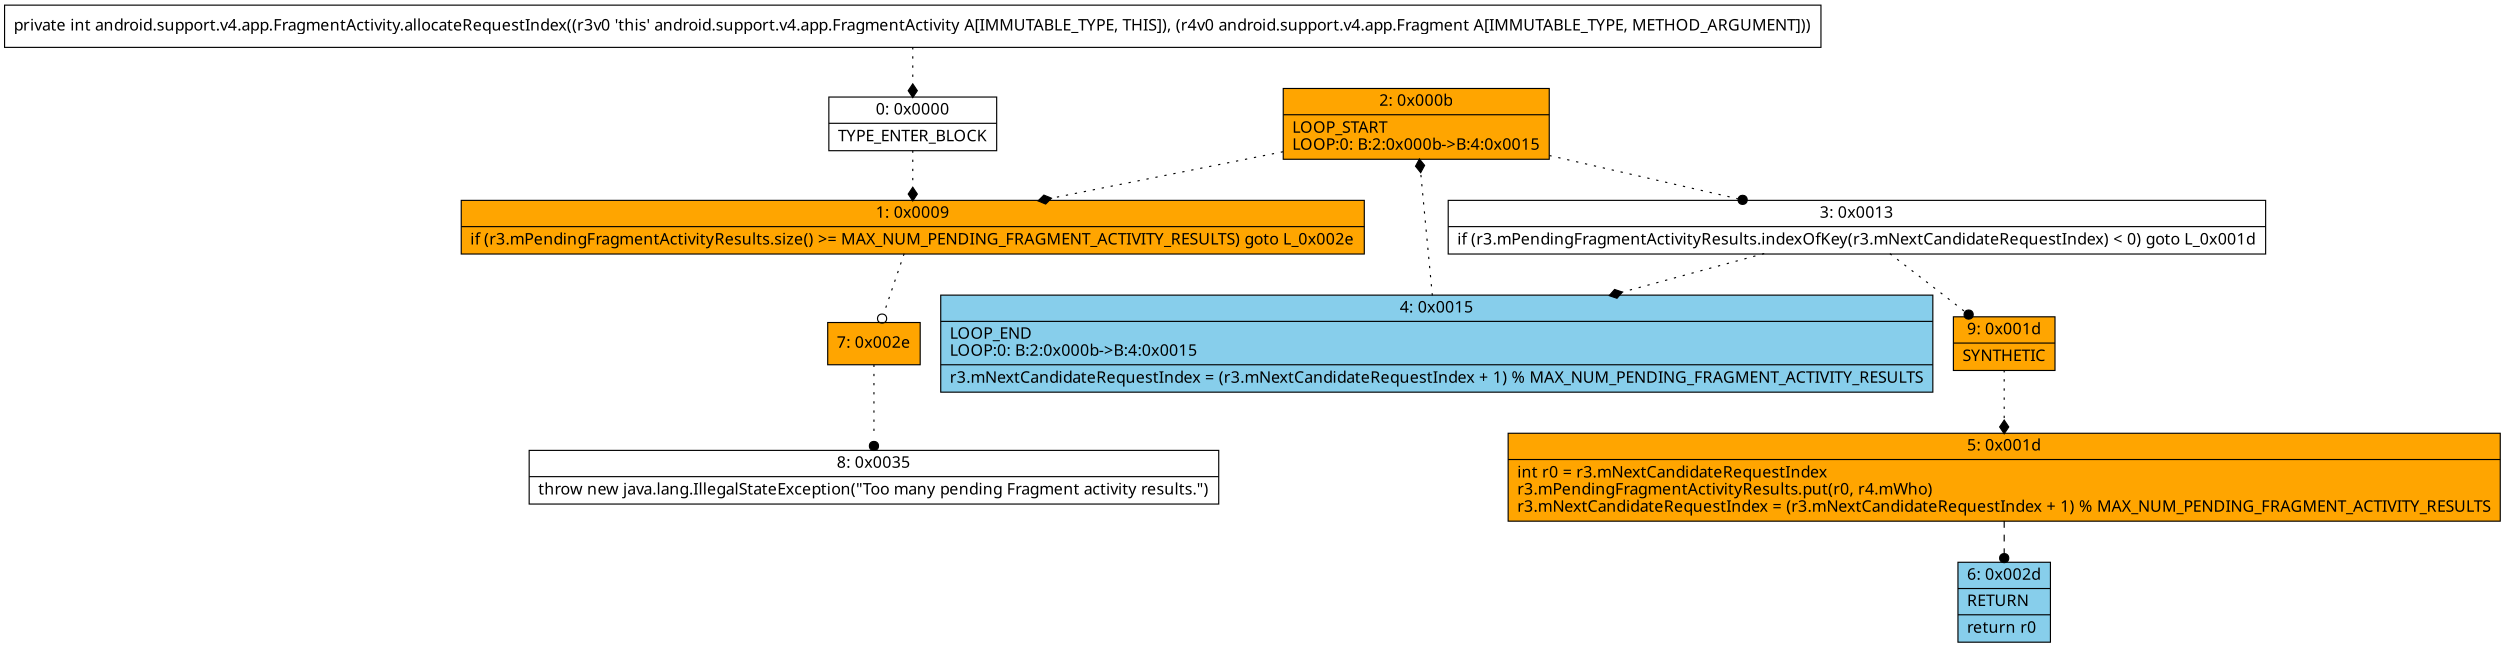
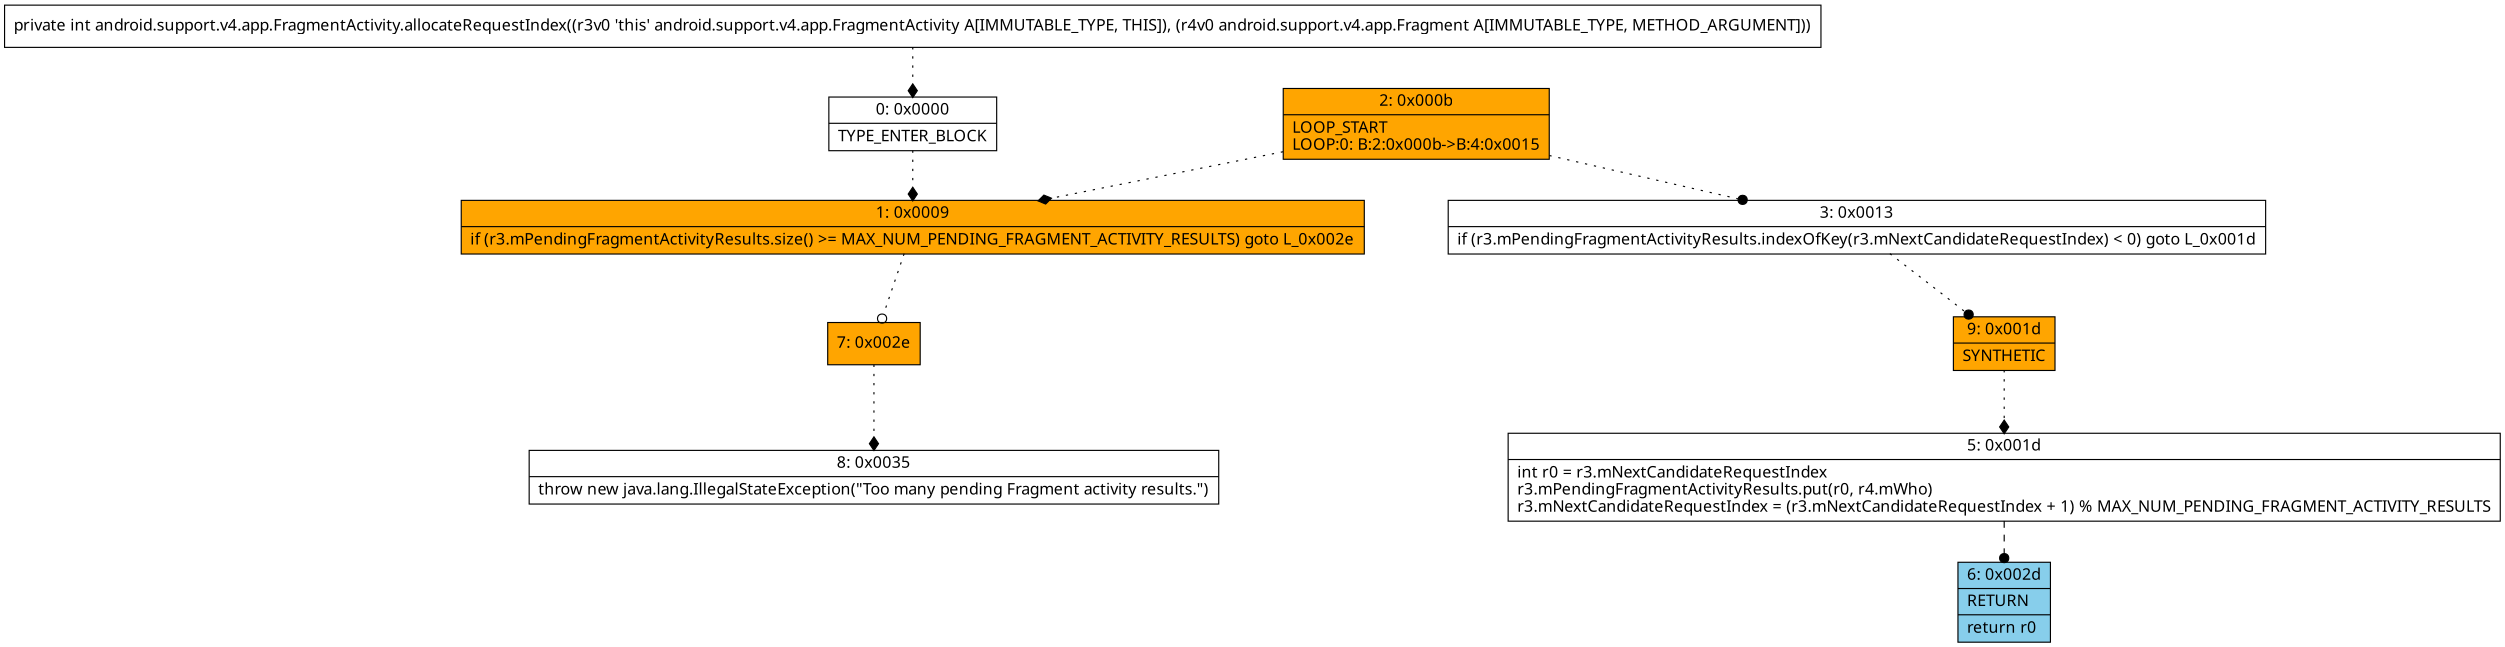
  digraph {
    fontname="Noto Sans"
    node [fillcolor=orange fontname="Noto Sans" shape=record style=filled]
    edge [arrowhead=diamond fontname="Noto Sans" style=dotted]
    n1 [fillcolor=white label="{0\:\ 0x0000|TYPE_ENTER_BLOCK\l}"]
    n2 [label="{1\:\ 0x0009|if (r3.mPendingFragmentActivityResults.size() \>= MAX_NUM_PENDING_FRAGMENT_ACTIVITY_RESULTS) goto L_0x002e\l}"]
    n3 [label="{7\:\ 0x002e}"]
    n4 [label="{2\:\ 0x000b|LOOP_START\lLOOP:0: B:2:0x000b\-\>B:4:0x0015\l}"]
    n5 [fillcolor=white label="{3\:\ 0x0013|if (r3.mPendingFragmentActivityResults.indexOfKey(r3.mNextCandidateRequestIndex) \< 0) goto L_0x001d\l}"]
    n6 [fillcolor=white label="{8\:\ 0x0035|throw new java.lang.IllegalStateException(\"Too many pending Fragment activity results.\")\l}"]
-   n7 [fillcolor=skyblue label="{4\:\ 0x0015|LOOP_END\lLOOP:0: B:2:0x000b\-\>B:4:0x0015\l|r3.mNextCandidateRequestIndex = (r3.mNextCandidateRequestIndex + 1) % MAX_NUM_PENDING_FRAGMENT_ACTIVITY_RESULTS\l}"]
    n8 [label="{9\:\ 0x001d|SYNTHETIC\l}"]
-   n9 [label="{5\:\ 0x001d|int r0 = r3.mNextCandidateRequestIndex\lr3.mPendingFragmentActivityResults.put(r0, r4.mWho)\lr3.mNextCandidateRequestIndex = (r3.mNextCandidateRequestIndex + 1) % MAX_NUM_PENDING_FRAGMENT_ACTIVITY_RESULTS\l}"]
+   n9 [fillcolor=white label="{5\:\ 0x001d|int r0 = r3.mNextCandidateRequestIndex\lr3.mPendingFragmentActivityResults.put(r0, r4.mWho)\lr3.mNextCandidateRequestIndex = (r3.mNextCandidateRequestIndex + 1) % MAX_NUM_PENDING_FRAGMENT_ACTIVITY_RESULTS\l}"]
    n10 [fillcolor=skyblue label="{6\:\ 0x002d|RETURN\l|return r0\l}"]
    n11 [fillcolor=white label="{private int android.support.v4.app.FragmentActivity.allocateRequestIndex((r3v0 'this' android.support.v4.app.FragmentActivity A[IMMUTABLE_TYPE, THIS]), (r4v0 android.support.v4.app.Fragment A[IMMUTABLE_TYPE, METHOD_ARGUMENT])) }"]
    n1 -> n2
    n2 -> n3 [arrowhead=odot]
-   n3 -> n6 [arrowhead=dot]
+   n3 -> n6
    n4 -> n2
    n4 -> n5 [arrowhead=dot]
-   n5 -> n7
    n5 -> n8 [arrowhead=dot]
-   n7 -> n4
    n8 -> n9
    n9 -> n10 [arrowhead=dot style=dashed]
    n11 -> n1
  }
